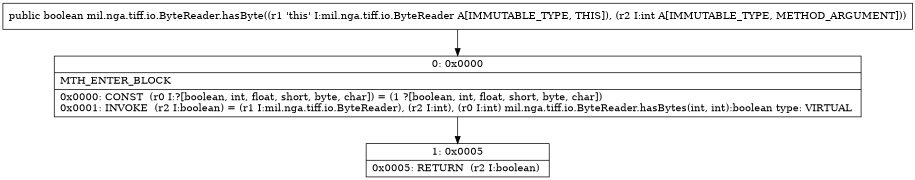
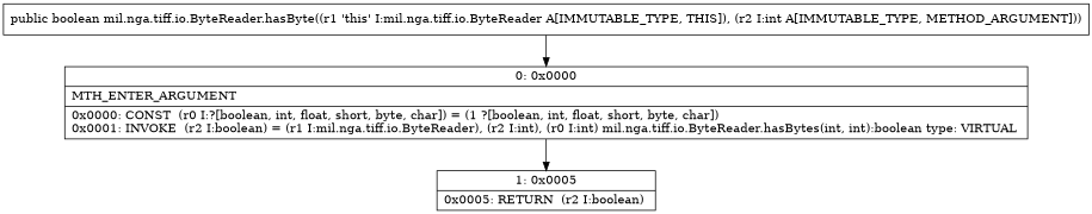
  digraph {
    node [shape=record]
-   n1 [label="{0\:\ 0x0000|MTH_ENTER_BLOCK\l|0x0000: CONST  (r0 I:?[boolean, int, float, short, byte, char]) = (1 ?[boolean, int, float, short, byte, char]) \l0x0001: INVOKE  (r2 I:boolean) = (r1 I:mil.nga.tiff.io.ByteReader), (r2 I:int), (r0 I:int) mil.nga.tiff.io.ByteReader.hasBytes(int, int):boolean type: VIRTUAL \l}"]
+   n1 [label="{0\:\ 0x0000|MTH_ENTER_ARGUMENT\l|0x0000: CONST  (r0 I:?[boolean, int, float, short, byte, char]) = (1 ?[boolean, int, float, short, byte, char]) \l0x0001: INVOKE  (r2 I:boolean) = (r1 I:mil.nga.tiff.io.ByteReader), (r2 I:int), (r0 I:int) mil.nga.tiff.io.ByteReader.hasBytes(int, int):boolean type: VIRTUAL \l}"]
    n2 [label="{1\:\ 0x0005|0x0005: RETURN  (r2 I:boolean) \l}"]
    n3 [label="{public boolean mil.nga.tiff.io.ByteReader.hasByte((r1 'this' I:mil.nga.tiff.io.ByteReader A[IMMUTABLE_TYPE, THIS]), (r2 I:int A[IMMUTABLE_TYPE, METHOD_ARGUMENT])) }"]
    n1 -> n2
    n3 -> n1
  }
